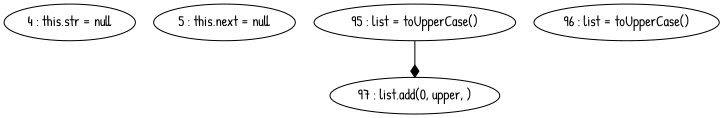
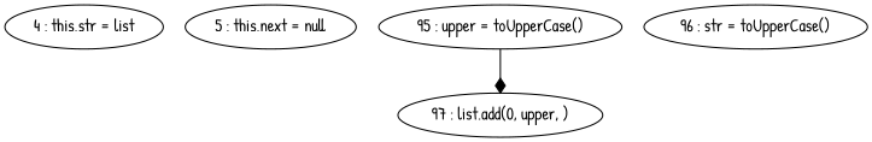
  digraph {
    fontname="Patrick Hand"
    node [fontname="Patrick Hand"]
-   "4 : this.str = null"
+   "4 : this.str = null" [label="4 : this.str = list"]
    "5 : this.next = null"
-   "95 : upper = toUpperCase()" [label="95 : list = toUpperCase()"]
+   "95 : upper = toUpperCase()"
    "97 : list.add(0, upper, )"
-   "96 : list = toUpperCase()"
+   "96 : list = toUpperCase()" [label="96 : str = toUpperCase()"]
    "95 : upper = toUpperCase()" -> "97 : list.add(0, upper, )" [arrowhead=diamond fontname="Patrick Hand"]
  }
